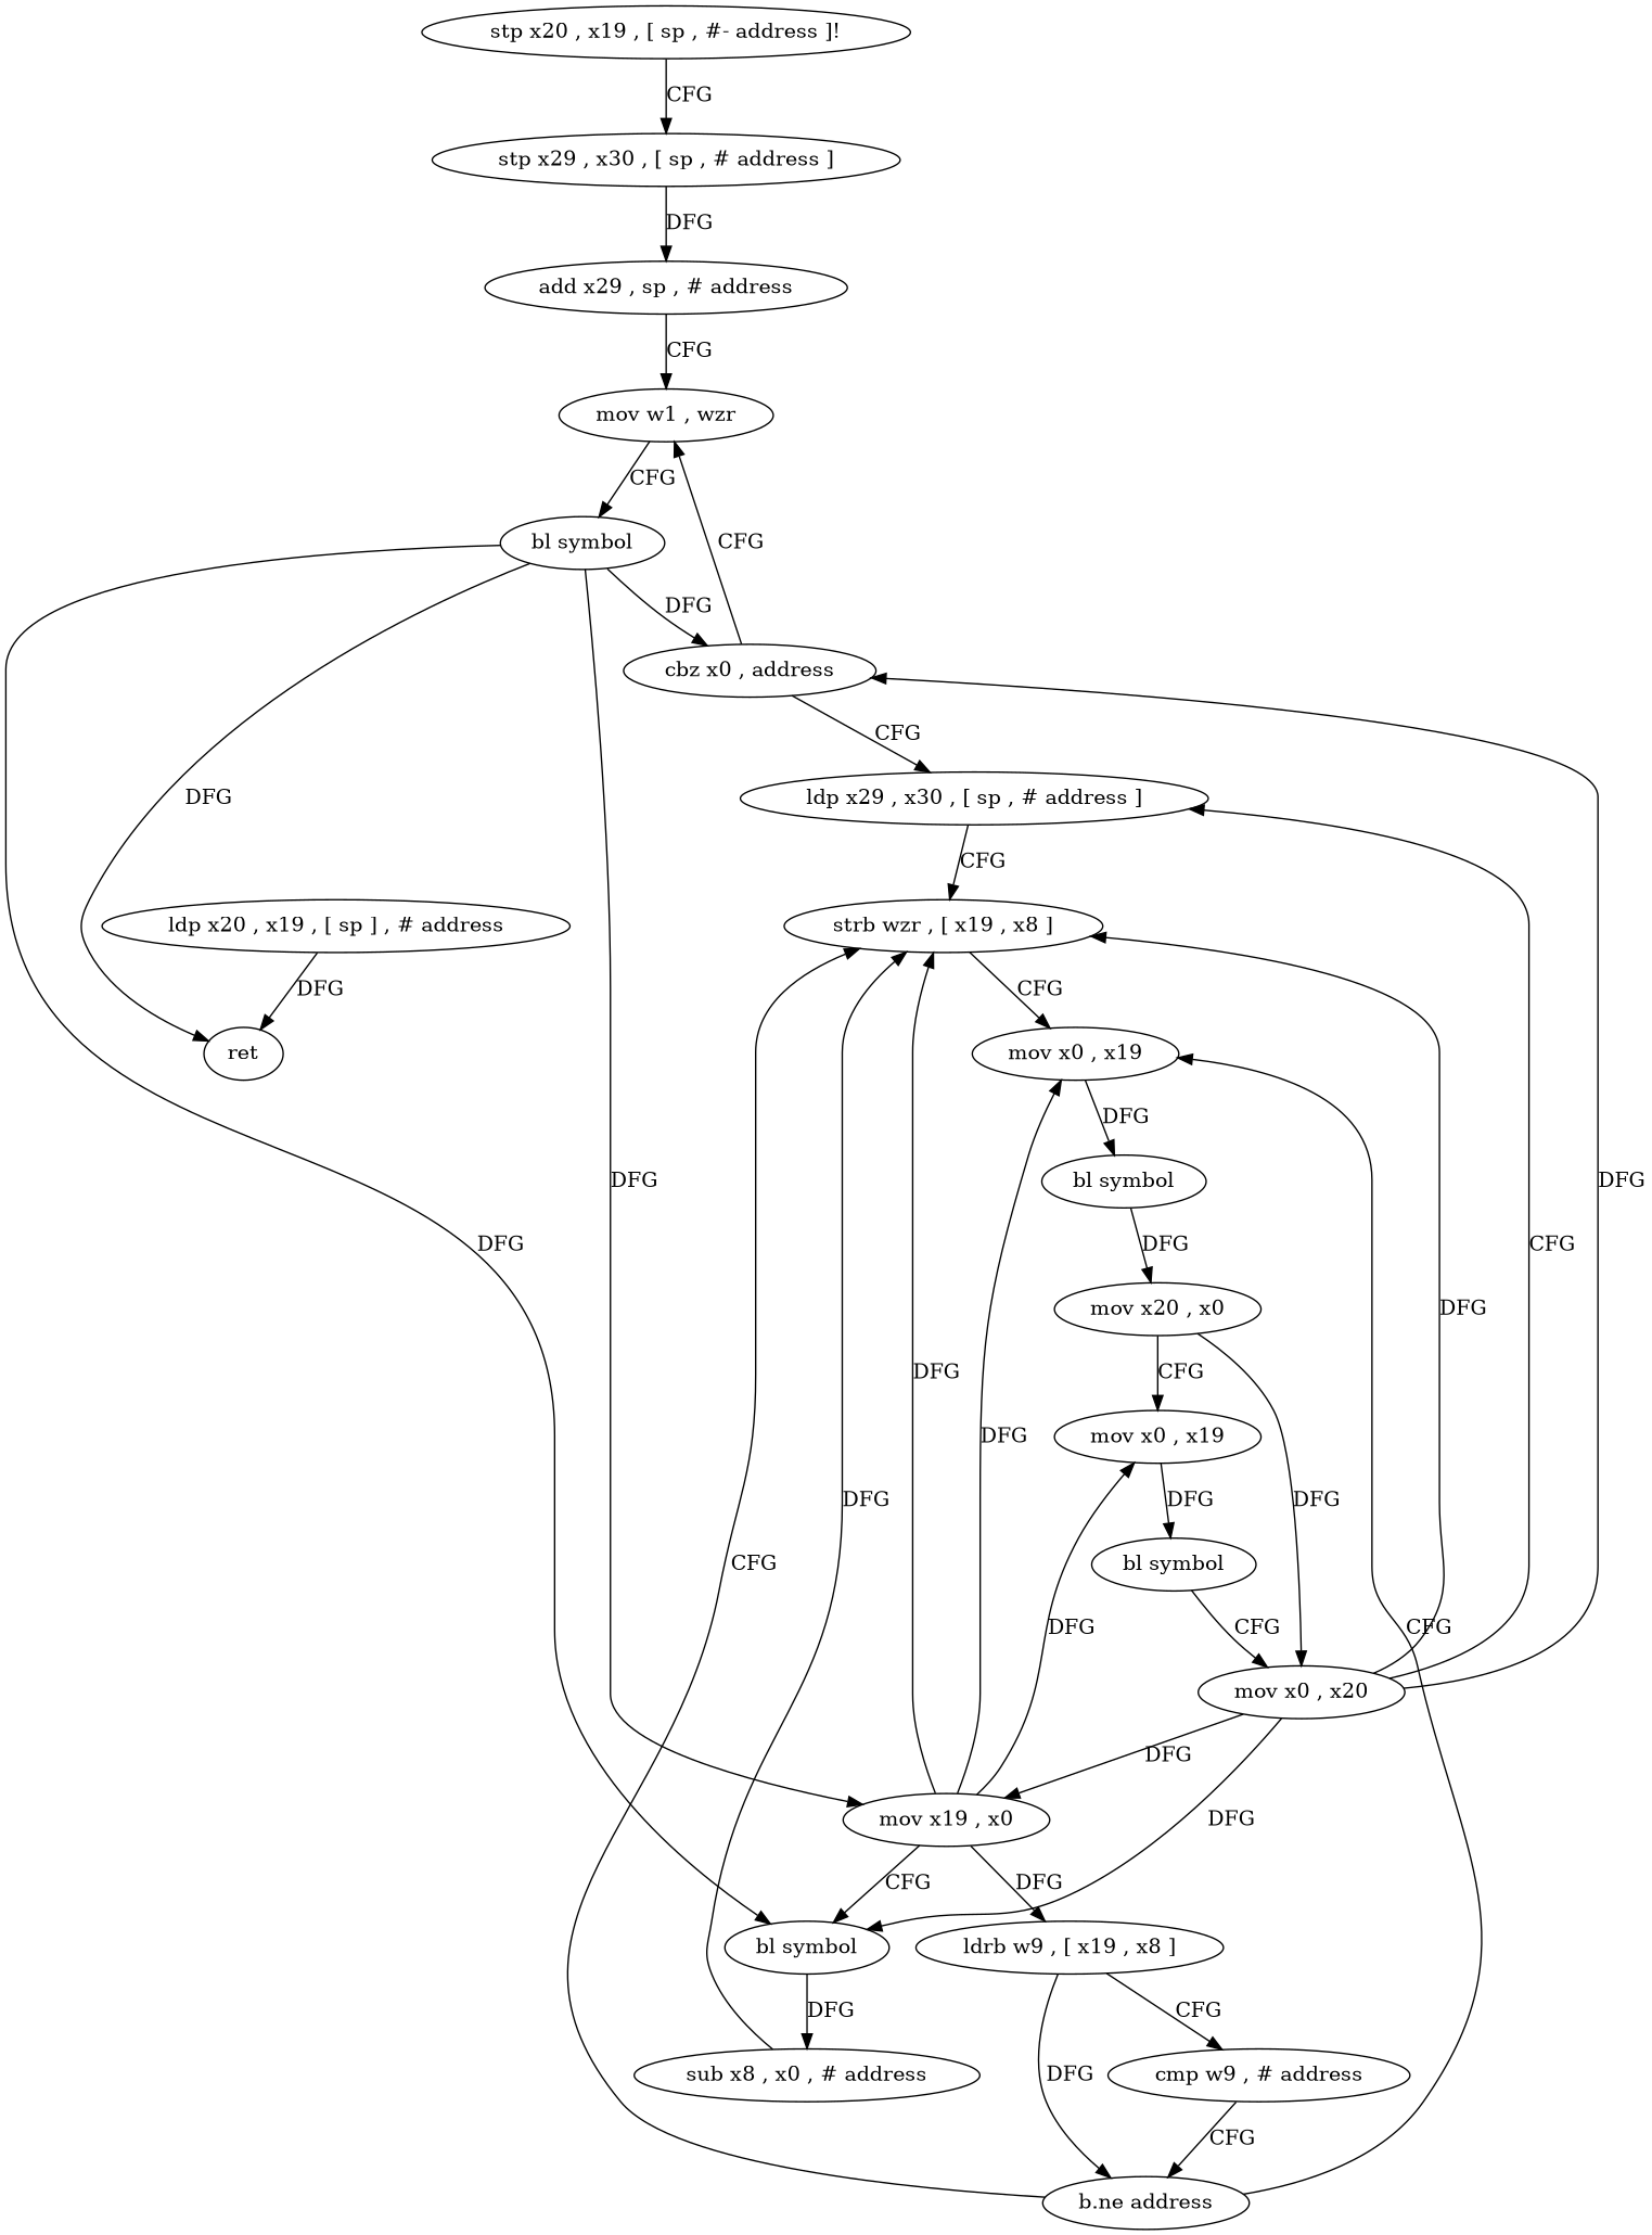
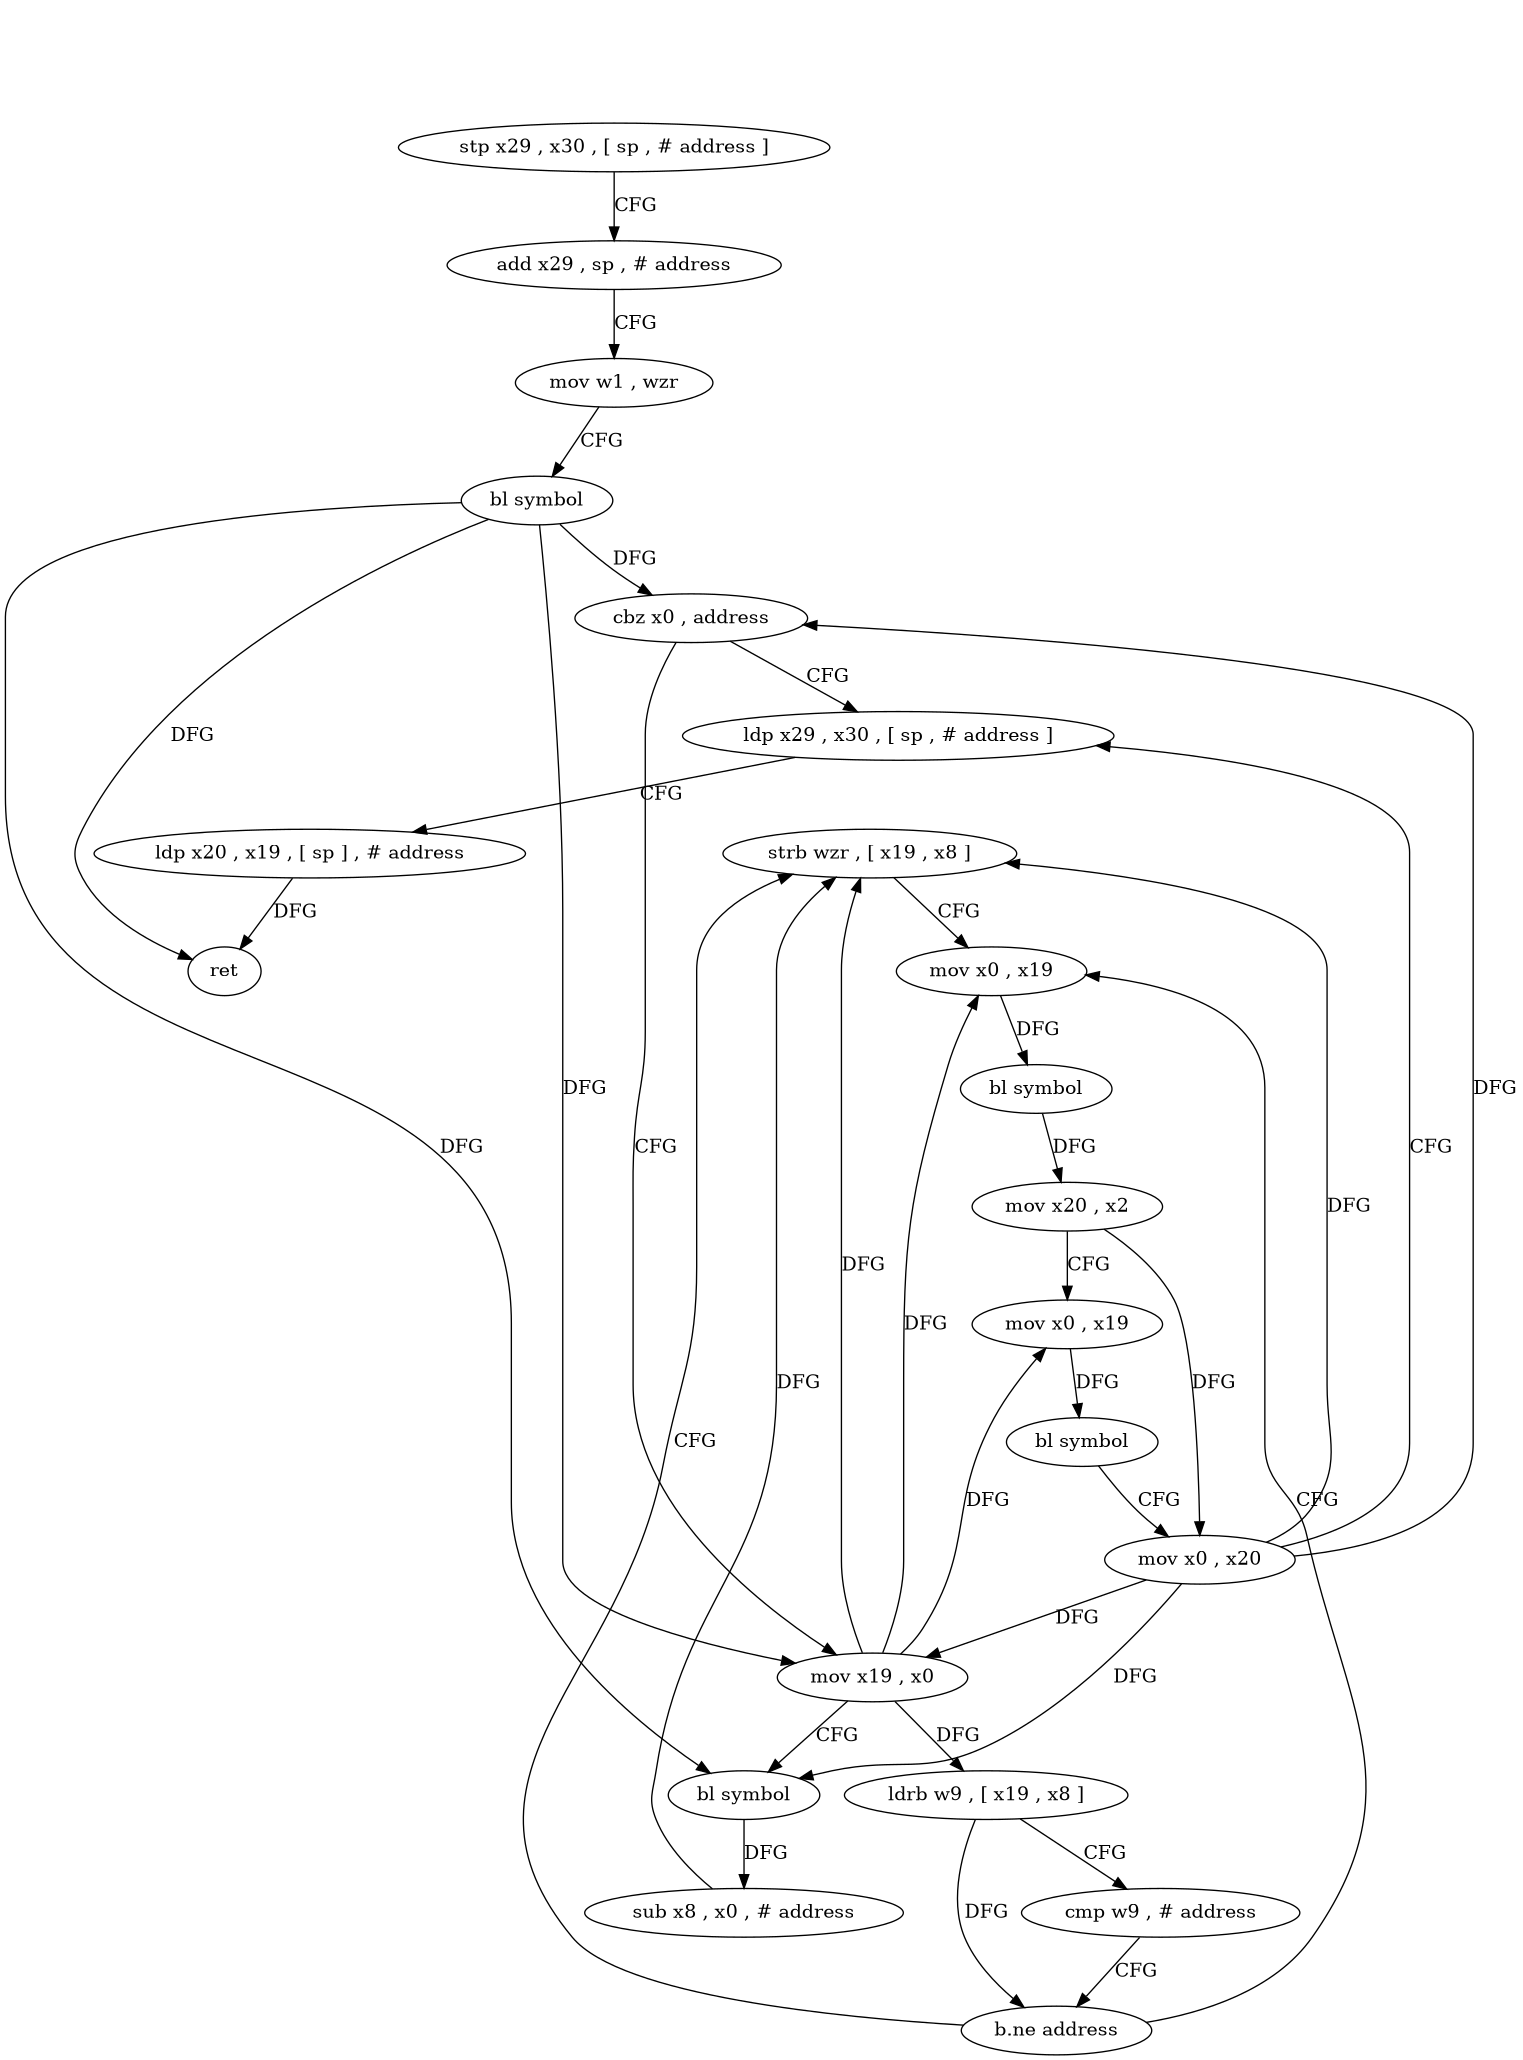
  digraph {
-   n1 [label="stp x20 , x19 , [ sp , #- address ]!"]
    n2 [label="stp x29 , x30 , [ sp , # address ]"]
    n3 [label="add x29 , sp , # address"]
    n4 [label="mov w1 , wzr"]
    n5 [label="bl symbol"]
    n6 [label="cbz x0 , address"]
    n7 [label="mov x19 , x0"]
    n8 [label=ret]
    n9 [label="bl symbol"]
    n10 [label="ldp x29 , x30 , [ sp , # address ]"]
    n11 [label="ldrb w9 , [ x19 , x8 ]"]
    n12 [label="mov x0 , x19"]
    n13 [label="strb wzr , [ x19 , x8 ]"]
    n14 [label="mov x0 , x19"]
    n15 [label="sub x8 , x0 , # address"]
    n16 [label="ldp x20 , x19 , [ sp ] , # address"]
    n17 [label="cmp w9 , # address"]
    n18 [label="b.ne address"]
    n19 [label="bl symbol"]
    n20 [label="bl symbol"]
-   n21 [label="mov x20 , x0"]
+   n21 [label="mov x20 , x2"]
    n22 [label="mov x0 , x20"]
-   n1 -> n2 [label=CFG]
-   n2 -> n3 [label=DFG]
+   n2 -> n3 [label=CFG]
    n3 -> n4 [label=CFG]
    n4 -> n5 [label=CFG]
    n5 -> n6 [label=DFG]
    n5 -> n7 [label=DFG]
    n5 -> n8 [label=DFG]
    n5 -> n9 [label=DFG]
-   n6 -> n4 [label=CFG]
+   n6 -> n7 [label=CFG]
    n6 -> n10 [label=CFG]
    n7 -> n9 [label=CFG]
    n7 -> n11 [label=DFG]
    n7 -> n12 [label=DFG]
    n7 -> n13 [label=DFG]
    n7 -> n14 [label=DFG]
    n9 -> n15 [label=DFG]
-   n10 -> n13 [label=CFG]
+   n10 -> n16 [label=CFG]
    n11 -> n17 [label=CFG]
    n11 -> n18 [label=DFG]
    n12 -> n19 [label=DFG]
    n13 -> n12 [label=CFG]
    n14 -> n20 [label=DFG]
    n15 -> n13 [label=DFG]
    n16 -> n8 [label=DFG]
    n17 -> n18 [label=CFG]
    n18 -> n12 [label=CFG]
    n18 -> n13 [label=CFG]
    n19 -> n21 [label=DFG]
    n20 -> n22 [label=CFG]
    n21 -> n14 [label=CFG]
    n21 -> n22 [label=DFG]
    n22 -> n6 [label=DFG]
    n22 -> n7 [label=DFG]
    n22 -> n9 [label=DFG]
    n22 -> n10 [label=CFG]
    n22 -> n13 [label=DFG]
  }
